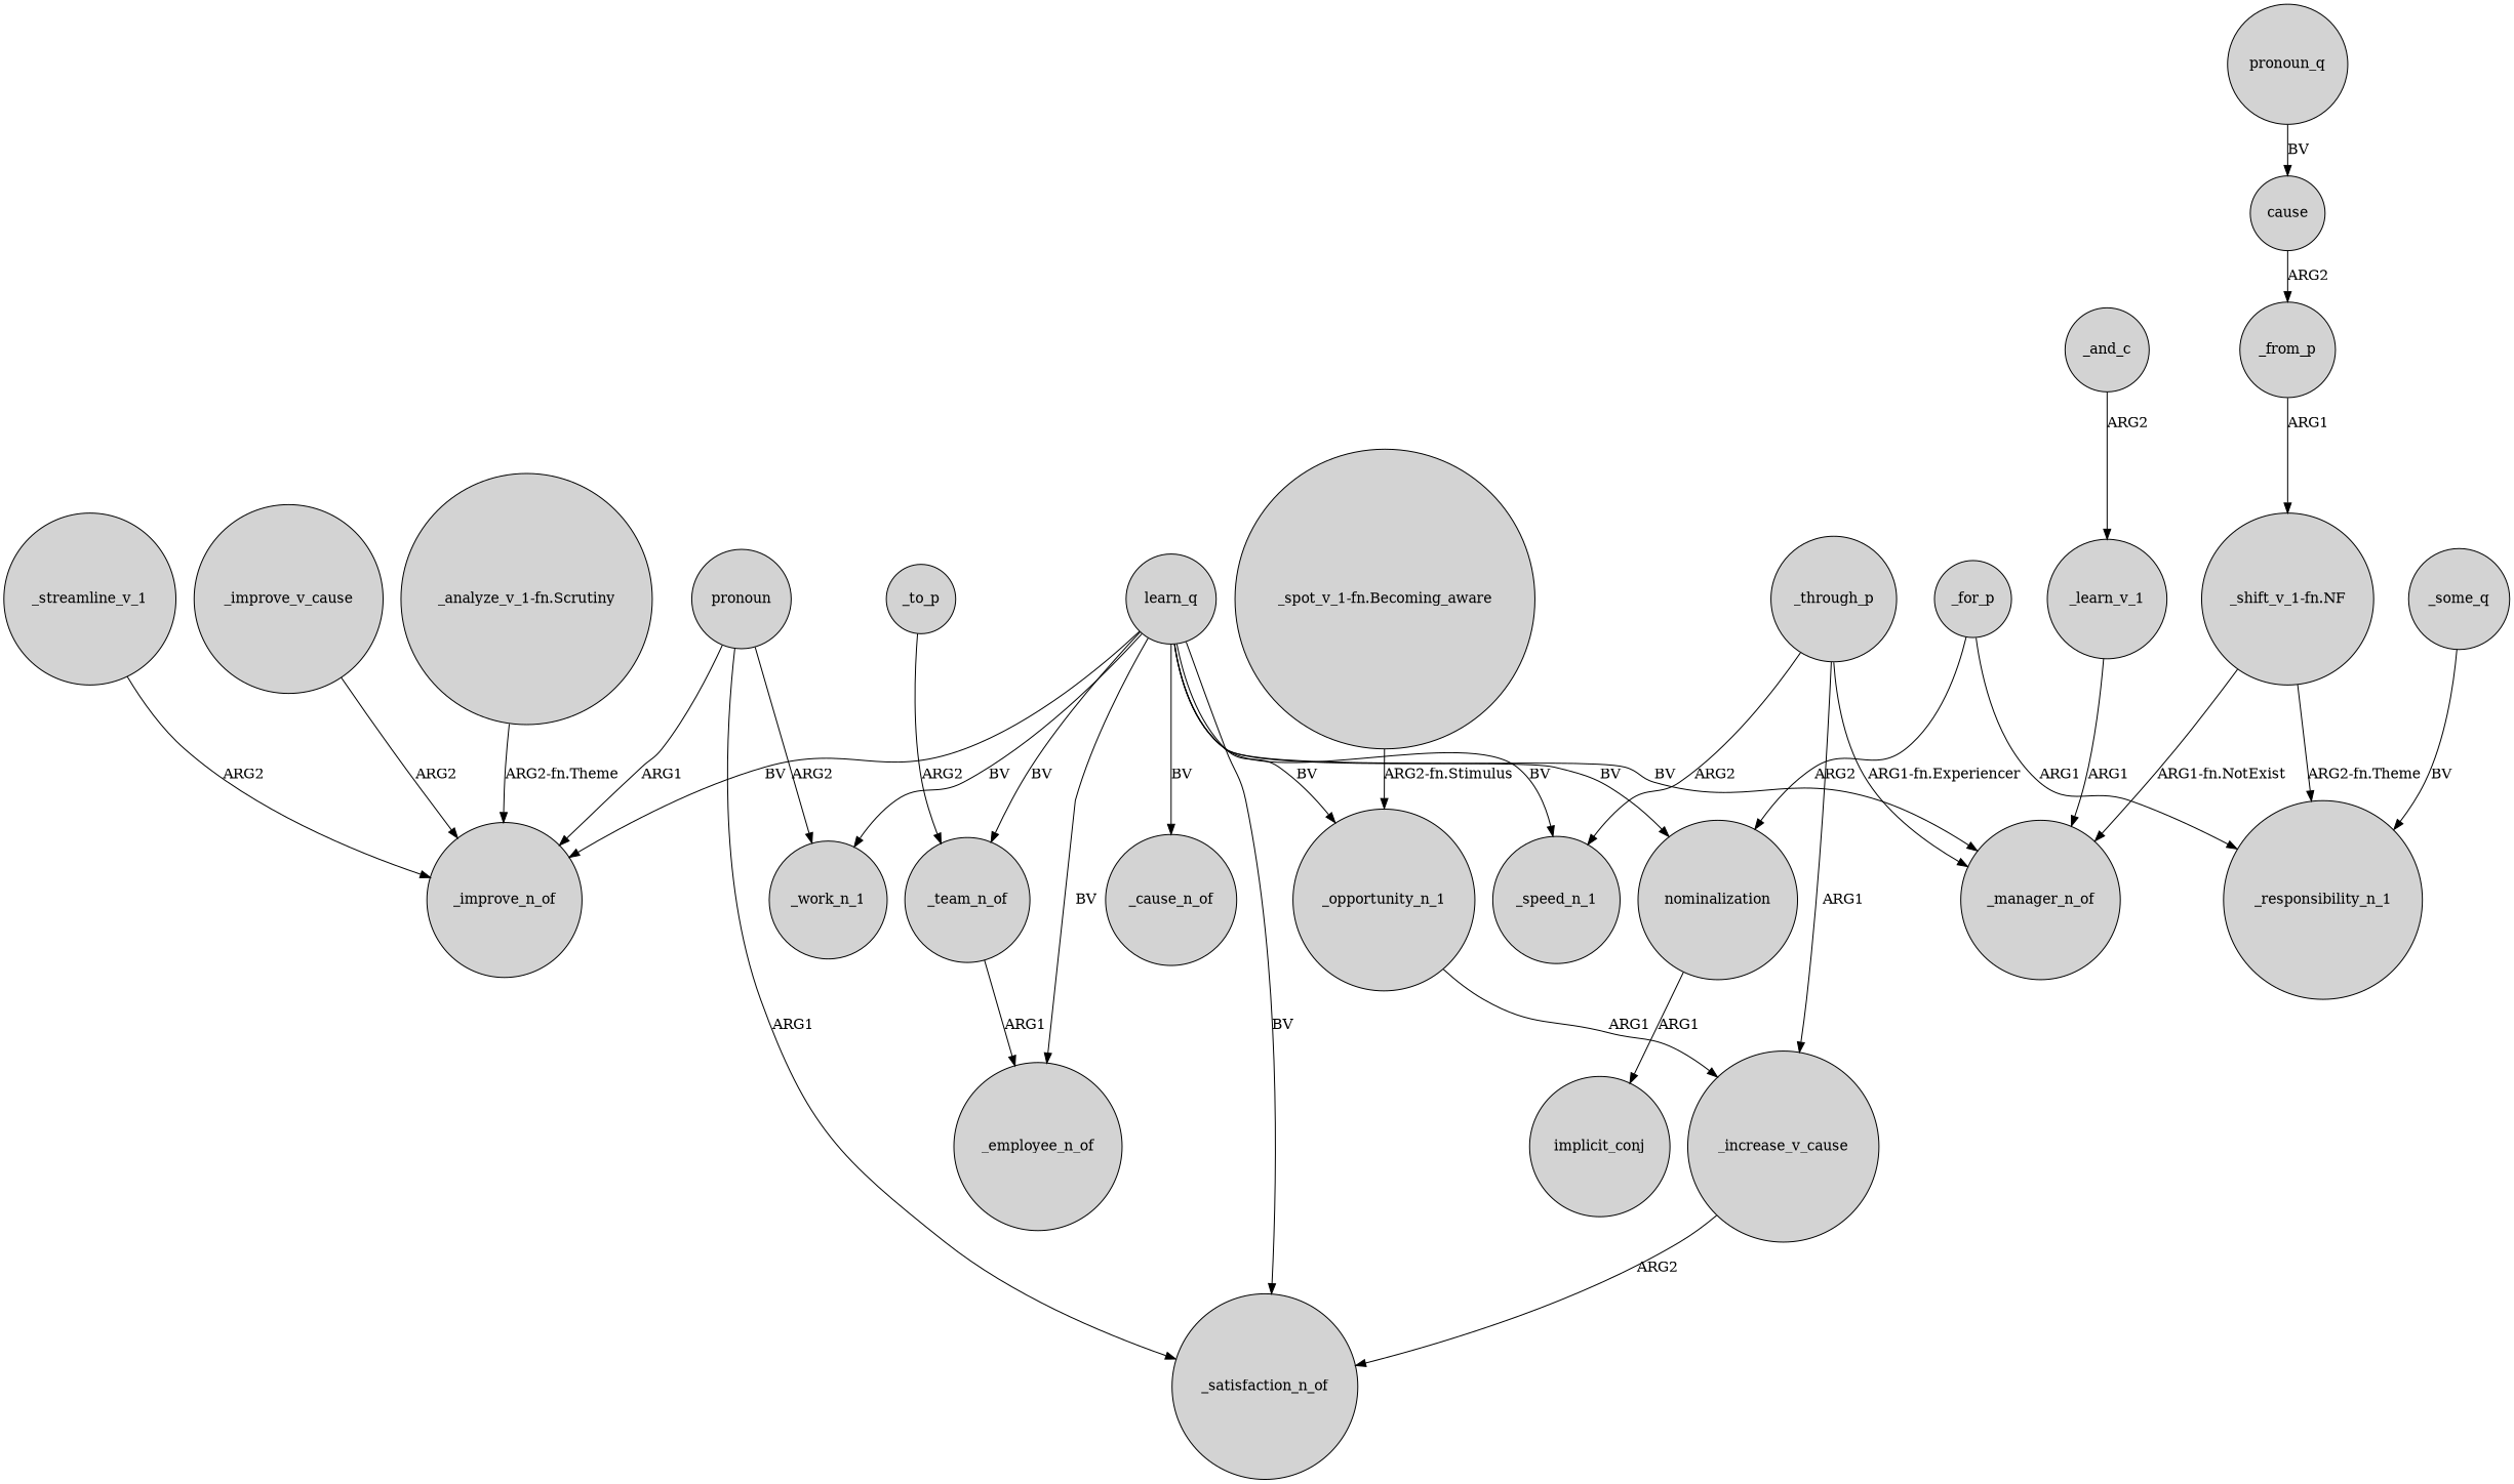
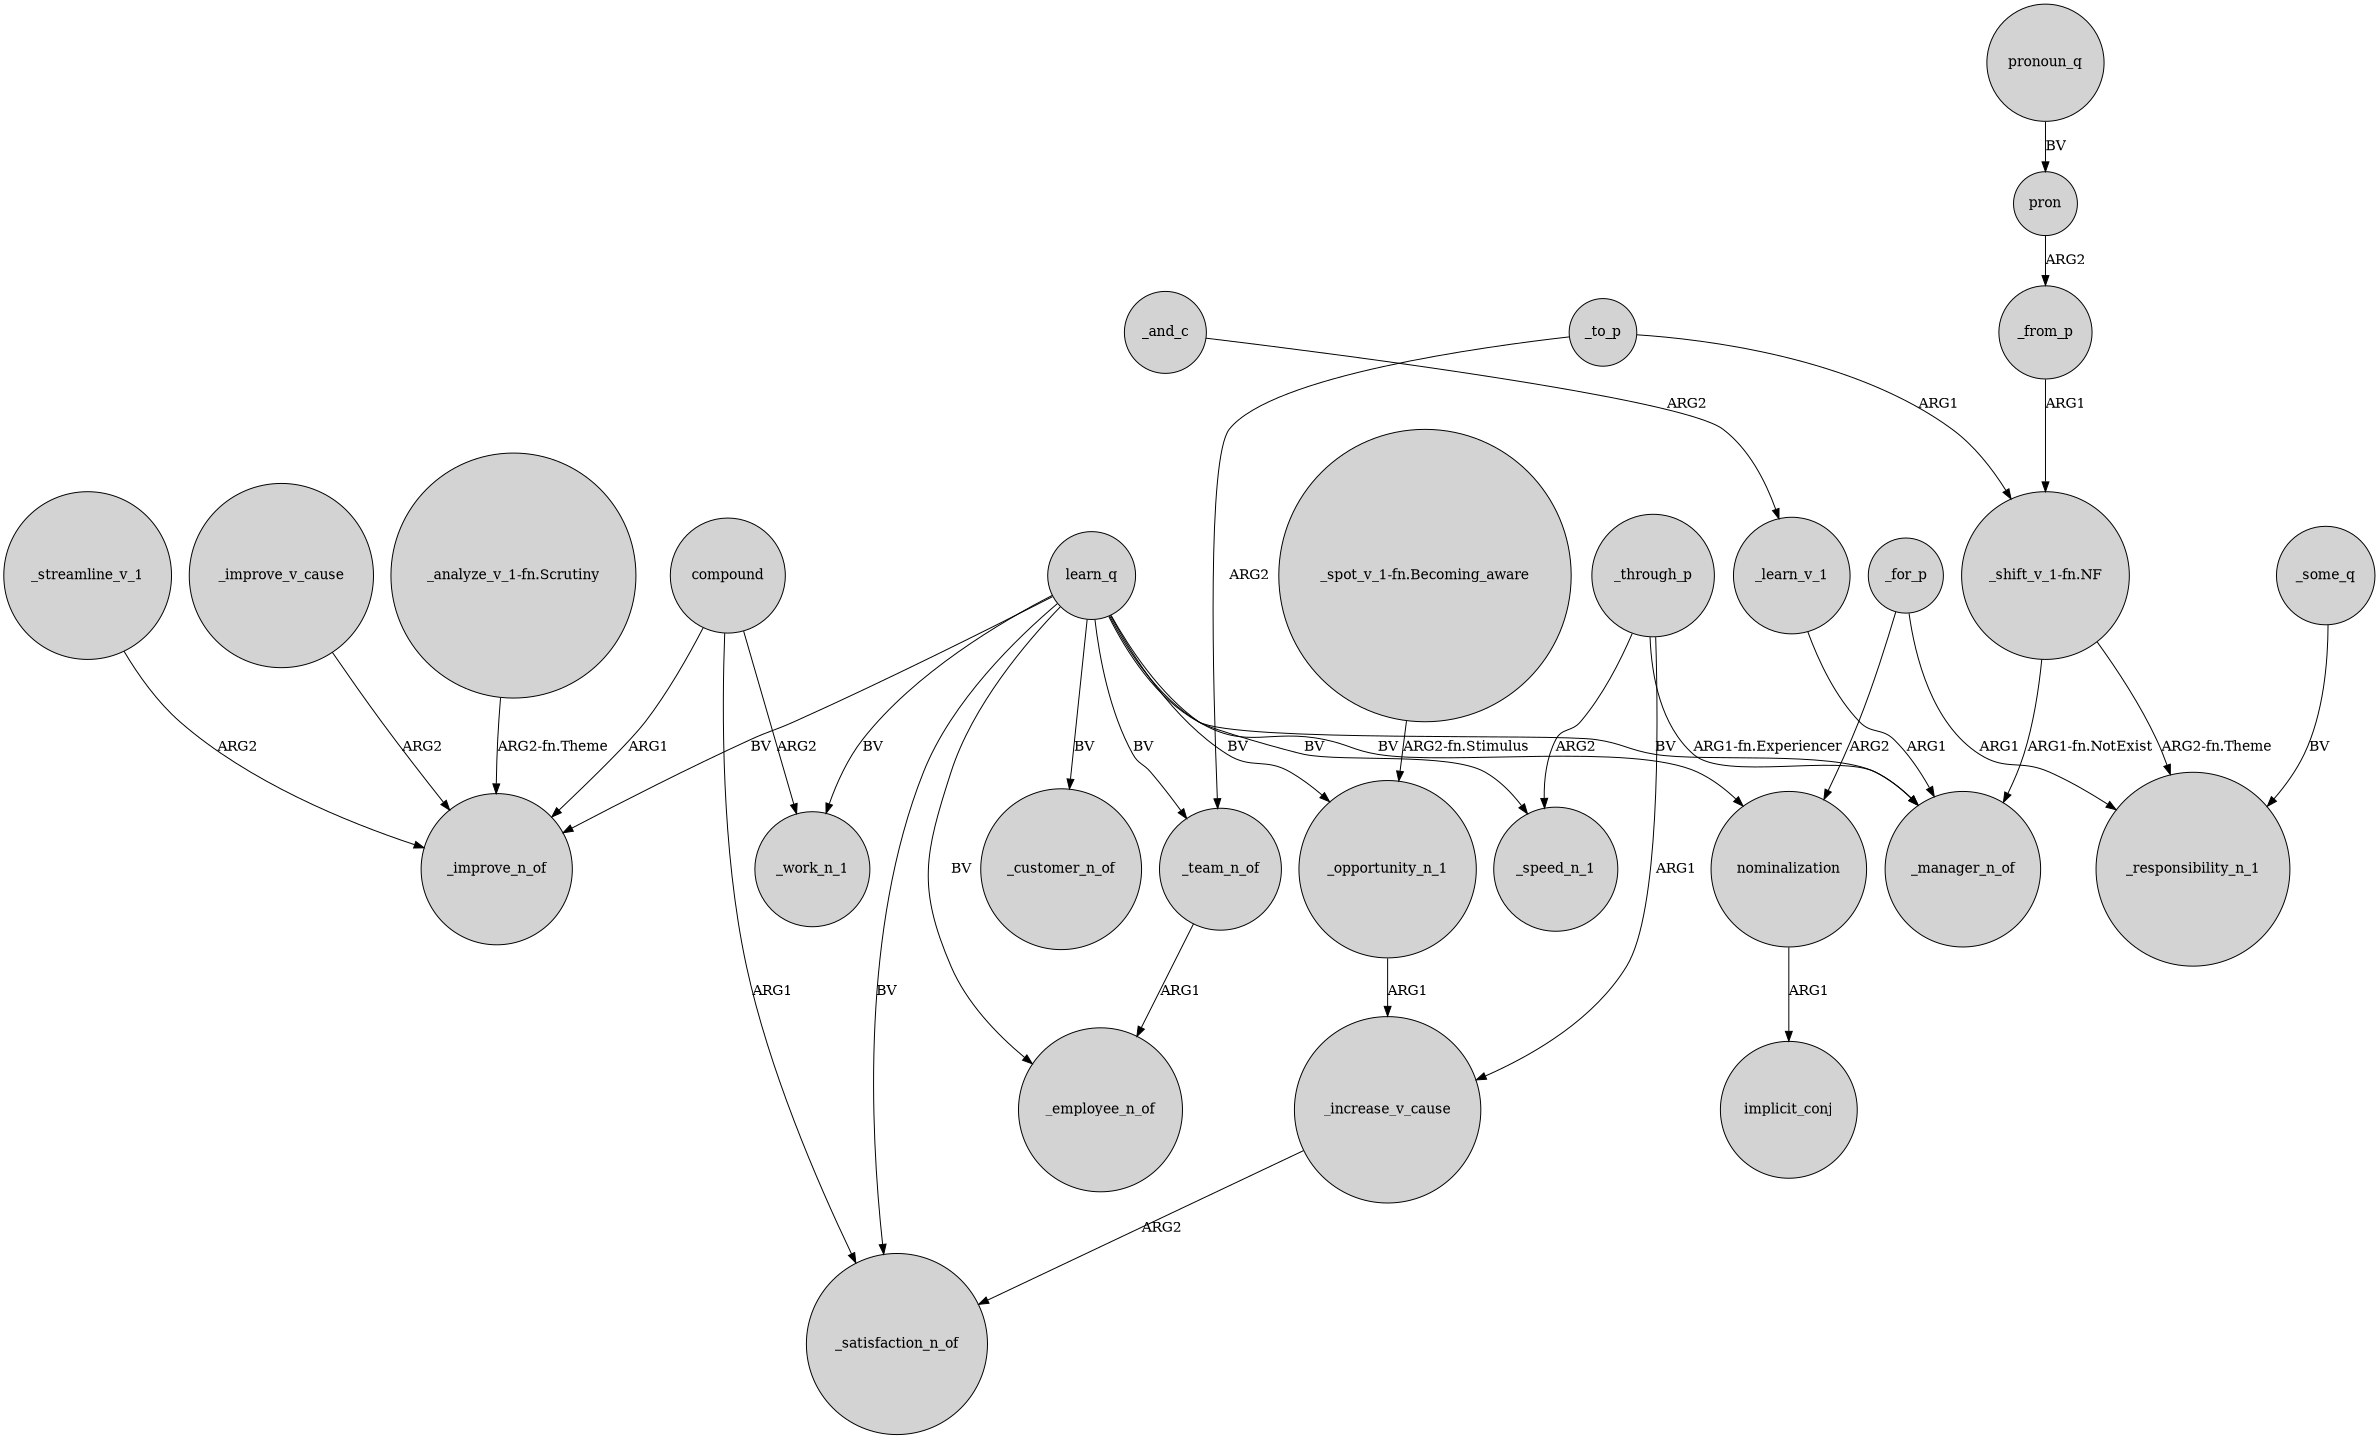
  digraph {
    node [shape=circle style=filled]
    n1 [label=_improve_n_of]
-   compound [label=pronoun]
+   compound
    _work_n_1
    _satisfaction_n_of
    n5 [label=learn_q]
-   _customer_n_of [label=_cause_n_of]
+   _customer_n_of
    _speed_n_1
    _employee_n_of
    nominalization
    _manager_n_of
    _opportunity_n_1
    _team_n_of
    implicit_conj
    _increase_v_cause
    _for_p
    _responsibility_n_1
    _streamline_v_1
    "_spot_v_1-fn.Becoming_aware"
    "_shift_v_1-fn.NF"
    _through_p
    _to_p
    _from_p
-   pron [label=cause]
+   pron
    pronoun_q
    _learn_v_1
    _and_c
    _some_q
    _improve_v_cause
    "_analyze_v_1-fn.Scrutiny"
    compound -> n1 [label=ARG1]
    compound -> _work_n_1 [label=ARG2]
    compound -> _satisfaction_n_of [label=ARG1]
    n5 -> n1 [label=BV]
    n5 -> _work_n_1 [label=BV]
    n5 -> _satisfaction_n_of [label=BV]
    n5 -> _customer_n_of [label=BV]
    n5 -> _speed_n_1 [label=BV]
    n5 -> _employee_n_of [label=BV]
    n5 -> nominalization [label=BV]
    n5 -> _manager_n_of [label=BV]
    n5 -> _opportunity_n_1 [label=BV]
    n5 -> _team_n_of [label=BV]
    nominalization -> implicit_conj [label=ARG1]
    _opportunity_n_1 -> _increase_v_cause [label=ARG1]
    _team_n_of -> _employee_n_of [label=ARG1]
    _increase_v_cause -> _satisfaction_n_of [label=ARG2]
    _for_p -> nominalization [label=ARG2]
    _for_p -> _responsibility_n_1 [label=ARG1]
    _streamline_v_1 -> n1 [label=ARG2]
    "_spot_v_1-fn.Becoming_aware" -> _opportunity_n_1 [label="ARG2-fn.Stimulus"]
    "_shift_v_1-fn.NF" -> _manager_n_of [label="ARG1-fn.NotExist"]
    "_shift_v_1-fn.NF" -> _responsibility_n_1 [label="ARG2-fn.Theme"]
    _through_p -> _speed_n_1 [label=ARG2]
    _through_p -> _manager_n_of [label="ARG1-fn.Experiencer"]
    _through_p -> _increase_v_cause [label=ARG1]
    _to_p -> _team_n_of [label=ARG2]
+   _to_p -> "_shift_v_1-fn.NF" [label=ARG1]
    _from_p -> "_shift_v_1-fn.NF" [label=ARG1]
    pron -> _from_p [label=ARG2]
    pronoun_q -> pron [label=BV]
    _learn_v_1 -> _manager_n_of [label=ARG1]
    _and_c -> _learn_v_1 [label=ARG2]
    _some_q -> _responsibility_n_1 [label=BV]
    _improve_v_cause -> n1 [label=ARG2]
    "_analyze_v_1-fn.Scrutiny" -> n1 [label="ARG2-fn.Theme"]
  }
